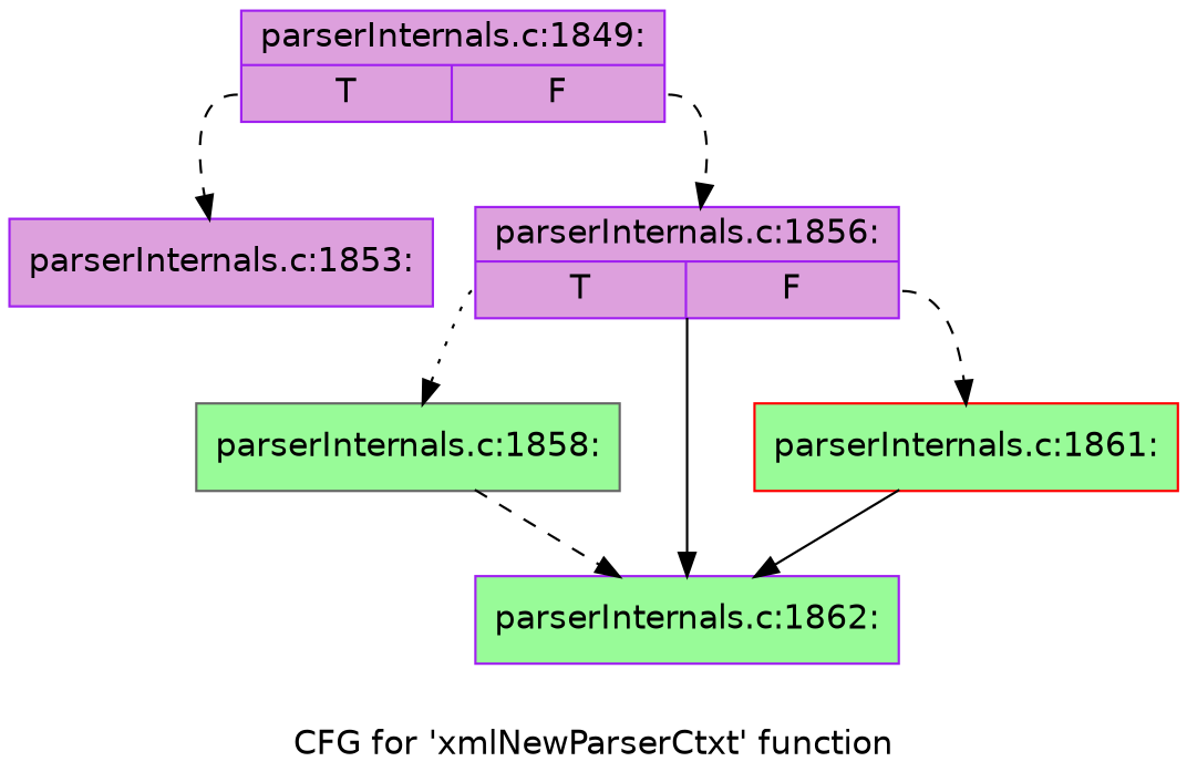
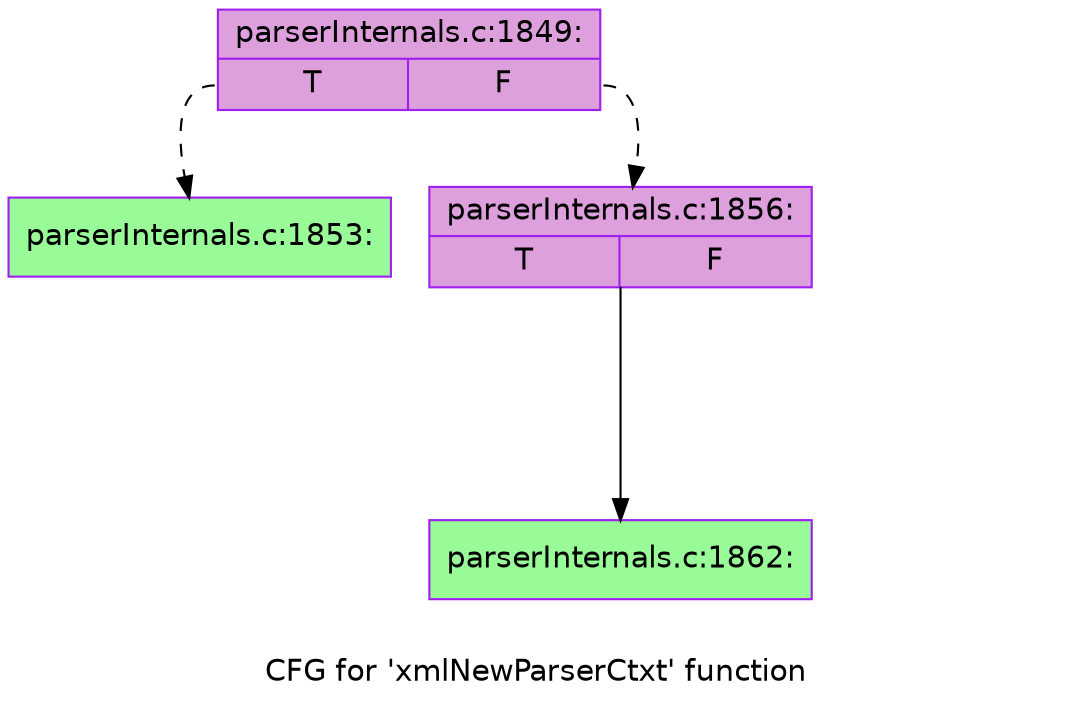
  digraph {
    fontname="DejaVu Sans"
    label="CFG for 'xmlNewParserCtxt' function"
    node [color=purple fillcolor=palegreen fontname="DejaVu Sans" shape=record style=filled]
    edge [fontname="DejaVu Sans" style=dashed]
    n1 [fillcolor=plum label="{parserInternals.c:1849:|{<s0>T|<s1>F}}"]
-   n2 [fillcolor=plum label="{parserInternals.c:1853:}"]
+   n2 [label="{parserInternals.c:1853:}"]
    n3 [fillcolor=plum label="{parserInternals.c:1856:|{<s0>T|<s1>F}}"]
    n4 [label="{parserInternals.c:1862:}"]
-   n5 [color=gray40 label="{parserInternals.c:1858:}"]
-   n6 [color=red label="{parserInternals.c:1861:}"]
    n1 -> n2 [tailport=s0]
    n1 -> n3 [tailport=s1]
    n3 -> n4 [style=solid]
-   n3 -> n5 [style=dotted tailport=s0]
-   n3 -> n6 [tailport=s1]
-   n5 -> n4
-   n6 -> n4 [style=solid]
  }
